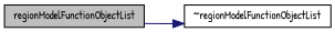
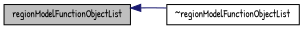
  digraph {
    rankdir=LR
    fontname="Patrick Hand"
    node [color=black fontname="Patrick Hand" fontsize=10 shape=record]
    n1 [fillcolor=grey75 fontcolor=black height=0.2 label=regionModelFunctionObjectList style=filled width=0.4]
    n2 [height=0.2 label="~regionModelFunctionObjectList" width=0.4]
-   n1 -> n2 [color=midnightblue fontname="Patrick Hand" fontsize=10 labelfontname=Helvetica labelfontsize=10 style=solid]
+   n2 -> n1 [color=midnightblue fontname="Patrick Hand" fontsize=10 labelfontname=Helvetica labelfontsize=10 style=solid]
  }
